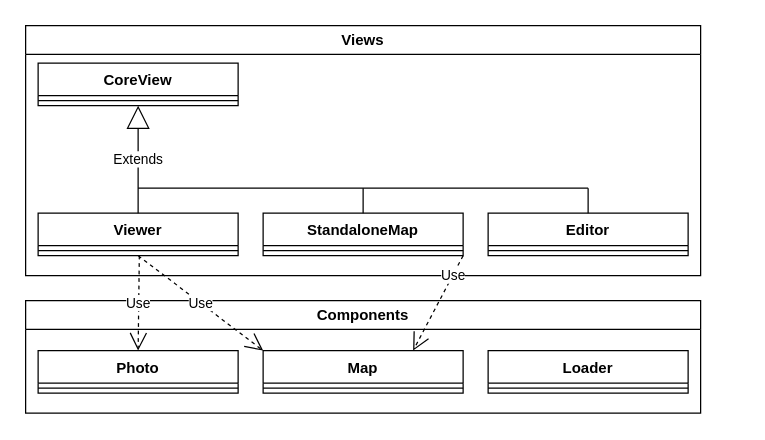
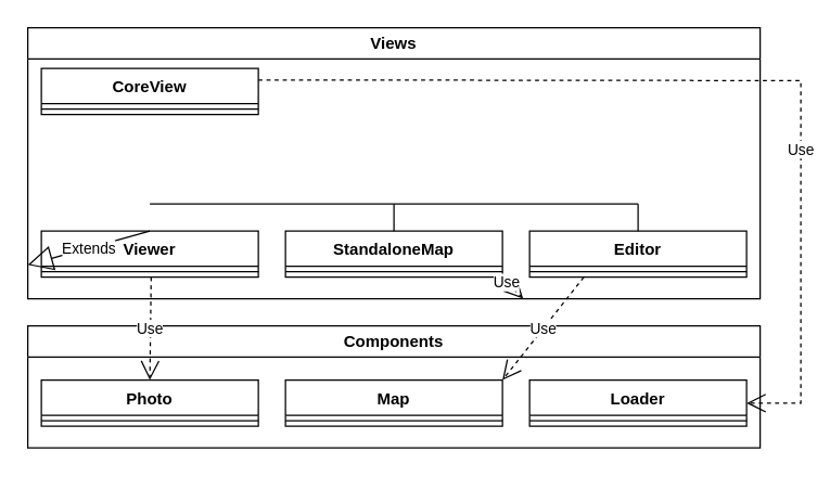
  <mxCell id="0" />
  <mxCell id="1" parent="0" />
  <mxCell id="2" value="CoreView" style="swimlane;fontStyle=1;align=center;verticalAlign=top;childLayout=stackLayout;horizontal=1;startSize=26;horizontalStack=0;resizeParent=1;resizeParentMax=0;resizeLast=0;collapsible=1;marginBottom=0;whiteSpace=wrap;html=1;" vertex="1" parent="1"><mxGeometry x="30" y="50" width="160" height="34" as="geometry" /></mxCell>
  <mxCell id="3" value="" style="line;strokeWidth=1;fillColor=none;align=left;verticalAlign=middle;spacingTop=-1;spacingLeft=3;spacingRight=3;rotatable=0;labelPosition=right;points=[];portConstraint=eastwest;strokeColor=inherit;" vertex="1" parent="2"><mxGeometry y="26" width="160" height="8" as="geometry" /></mxCell>
  <mxCell id="4" value="Viewer" style="swimlane;fontStyle=1;align=center;verticalAlign=top;childLayout=stackLayout;horizontal=1;startSize=26;horizontalStack=0;resizeParent=1;resizeParentMax=0;resizeLast=0;collapsible=1;marginBottom=0;whiteSpace=wrap;html=1;" vertex="1" parent="1"><mxGeometry x="30" y="170" width="160" height="34" as="geometry" /></mxCell>
  <mxCell id="5" value="" style="line;strokeWidth=1;fillColor=none;align=left;verticalAlign=middle;spacingTop=-1;spacingLeft=3;spacingRight=3;rotatable=0;labelPosition=right;points=[];portConstraint=eastwest;strokeColor=inherit;" vertex="1" parent="4"><mxGeometry y="26" width="160" height="8" as="geometry" /></mxCell>
  <mxCell id="6" value="StandaloneMap" style="swimlane;fontStyle=1;align=center;verticalAlign=top;childLayout=stackLayout;horizontal=1;startSize=26;horizontalStack=0;resizeParent=1;resizeParentMax=0;resizeLast=0;collapsible=1;marginBottom=0;whiteSpace=wrap;html=1;" vertex="1" parent="1"><mxGeometry x="210" y="170" width="160" height="34" as="geometry" /></mxCell>
  <mxCell id="7" value="" style="line;strokeWidth=1;fillColor=none;align=left;verticalAlign=middle;spacingTop=-1;spacingLeft=3;spacingRight=3;rotatable=0;labelPosition=right;points=[];portConstraint=eastwest;strokeColor=inherit;" vertex="1" parent="6"><mxGeometry y="26" width="160" height="8" as="geometry" /></mxCell>
  <mxCell id="8" value="Editor" style="swimlane;fontStyle=1;align=center;verticalAlign=top;childLayout=stackLayout;horizontal=1;startSize=26;horizontalStack=0;resizeParent=1;resizeParentMax=0;resizeLast=0;collapsible=1;marginBottom=0;whiteSpace=wrap;html=1;" vertex="1" parent="1"><mxGeometry x="390" y="170" width="160" height="34" as="geometry" /></mxCell>
  <mxCell id="9" value="" style="line;strokeWidth=1;fillColor=none;align=left;verticalAlign=middle;spacingTop=-1;spacingLeft=3;spacingRight=3;rotatable=0;labelPosition=right;points=[];portConstraint=eastwest;strokeColor=inherit;" vertex="1" parent="8"><mxGeometry y="26" width="160" height="8" as="geometry" /></mxCell>
- <mxCell id="10" value="Extends" style="endArrow=block;endSize=16;endFill=0;html=1;rounded=0;exitX=0.5;exitY=0;exitDx=0;exitDy=0;entryX=0.5;entryY=1;entryDx=0;entryDy=0;" edge="1" parent="1" source="4" target="2"><mxGeometry width="160" relative="1" as="geometry"><mxPoint x="320" y="270" as="sourcePoint" /><mxPoint x="480" y="270" as="targetPoint" /></mxGeometry></mxCell>
+ <mxCell id="10" value="Extends" style="endArrow=block;endSize=16;endFill=0;html=1;rounded=0;exitX=0.5;exitY=0;exitDx=0;exitDy=0;" edge="1" parent="1" source="4" target="14"><mxGeometry width="160" relative="1" as="geometry"><mxPoint x="320" y="270" as="sourcePoint" /><mxPoint x="480" y="270" as="targetPoint" /></mxGeometry></mxCell>
  <mxCell id="11" value="" style="endArrow=none;html=1;rounded=0;" edge="1" parent="1"><mxGeometry width="50" height="50" relative="1" as="geometry"><mxPoint x="110" y="150" as="sourcePoint" /><mxPoint x="470" y="150" as="targetPoint" /></mxGeometry></mxCell>
  <mxCell id="12" value="" style="endArrow=none;html=1;rounded=0;exitX=0.5;exitY=0;exitDx=0;exitDy=0;" edge="1" parent="1" source="6"><mxGeometry width="50" height="50" relative="1" as="geometry"><mxPoint x="380" y="300" as="sourcePoint" /><mxPoint x="290" y="150" as="targetPoint" /></mxGeometry></mxCell>
  <mxCell id="13" value="" style="endArrow=none;html=1;rounded=0;exitX=0.5;exitY=0;exitDx=0;exitDy=0;" edge="1" parent="1" source="8"><mxGeometry width="50" height="50" relative="1" as="geometry"><mxPoint x="300" y="180" as="sourcePoint" /><mxPoint x="470" y="150" as="targetPoint" /></mxGeometry></mxCell>
  <mxCell id="14" value="Views" style="swimlane;whiteSpace=wrap;html=1;" vertex="1" parent="1"><mxGeometry x="20" y="20" width="540" height="200" as="geometry" /></mxCell>
  <mxCell id="15" value="Components" style="swimlane;whiteSpace=wrap;html=1;" vertex="1" parent="1"><mxGeometry x="20" y="240" width="540" height="90" as="geometry" /></mxCell>
  <mxCell id="16" value="Photo" style="swimlane;fontStyle=1;align=center;verticalAlign=top;childLayout=stackLayout;horizontal=1;startSize=26;horizontalStack=0;resizeParent=1;resizeParentMax=0;resizeLast=0;collapsible=1;marginBottom=0;whiteSpace=wrap;html=1;" vertex="1" parent="15"><mxGeometry x="10" y="40" width="160" height="34" as="geometry" /></mxCell>
  <mxCell id="17" value="" style="line;strokeWidth=1;fillColor=none;align=left;verticalAlign=middle;spacingTop=-1;spacingLeft=3;spacingRight=3;rotatable=0;labelPosition=right;points=[];portConstraint=eastwest;strokeColor=inherit;" vertex="1" parent="16"><mxGeometry y="26" width="160" height="8" as="geometry" /></mxCell>
  <mxCell id="18" value="Loader" style="swimlane;fontStyle=1;align=center;verticalAlign=top;childLayout=stackLayout;horizontal=1;startSize=26;horizontalStack=0;resizeParent=1;resizeParentMax=0;resizeLast=0;collapsible=1;marginBottom=0;whiteSpace=wrap;html=1;" vertex="1" parent="15"><mxGeometry x="370" y="40" width="160" height="34" as="geometry" /></mxCell>
  <mxCell id="19" value="" style="line;strokeWidth=1;fillColor=none;align=left;verticalAlign=middle;spacingTop=-1;spacingLeft=3;spacingRight=3;rotatable=0;labelPosition=right;points=[];portConstraint=eastwest;strokeColor=inherit;" vertex="1" parent="18"><mxGeometry y="26" width="160" height="8" as="geometry" /></mxCell>
  <mxCell id="20" value="Map" style="swimlane;fontStyle=1;align=center;verticalAlign=top;childLayout=stackLayout;horizontal=1;startSize=26;horizontalStack=0;resizeParent=1;resizeParentMax=0;resizeLast=0;collapsible=1;marginBottom=0;whiteSpace=wrap;html=1;" vertex="1" parent="15"><mxGeometry x="190" y="40" width="160" height="34" as="geometry" /></mxCell>
  <mxCell id="21" value="" style="line;strokeWidth=1;fillColor=none;align=left;verticalAlign=middle;spacingTop=-1;spacingLeft=3;spacingRight=3;rotatable=0;labelPosition=right;points=[];portConstraint=eastwest;strokeColor=inherit;" vertex="1" parent="20"><mxGeometry y="26" width="160" height="8" as="geometry" /></mxCell>
- <mxCell id="22" value="Use" style="endArrow=open;endSize=12;dashed=1;html=1;rounded=0;exitX=0.5;exitY=1;exitDx=0;exitDy=0;entryX=0;entryY=0;entryDx=0;entryDy=0;" edge="1" parent="1" source="4" target="20"><mxGeometry width="160" relative="1" as="geometry"><mxPoint x="380" y="310" as="sourcePoint" /><mxPoint x="244" y="282" as="targetPoint" /></mxGeometry></mxCell>
  <mxCell id="23" value="Use" style="endArrow=open;endSize=12;dashed=1;html=1;rounded=0;exitX=0.506;exitY=1;exitDx=0;exitDy=0;exitPerimeter=0;entryX=0.5;entryY=0;entryDx=0;entryDy=0;" edge="1" parent="1" source="5" target="16"><mxGeometry width="160" relative="1" as="geometry"><mxPoint x="380" y="310" as="sourcePoint" /><mxPoint x="540" y="310" as="targetPoint" /></mxGeometry></mxCell>
- <mxCell id="26" value="Use" style="endArrow=open;endSize=12;dashed=1;html=1;rounded=0;exitX=1;exitY=1;exitDx=0;exitDy=0;entryX=0.75;entryY=0;entryDx=0;entryDy=0;" edge="1" parent="1" source="6" target="20"><mxGeometry x="-0.579" width="160" relative="1" as="geometry"><mxPoint x="220" y="370" as="sourcePoint" /><mxPoint x="250" y="280" as="targetPoint" /><mxPoint as="offset" /></mxGeometry></mxCell>
+ <mxCell id="24" value="Use" style="endArrow=open;endSize=12;dashed=1;html=1;rounded=0;exitX=1;exitY=0.25;exitDx=0;exitDy=0;entryX=1;entryY=0.5;entryDx=0;entryDy=0;" edge="1" parent="1" source="2" target="18"><mxGeometry x="0.33" width="160" relative="1" as="geometry"><mxPoint x="121" y="214" as="sourcePoint" /><mxPoint x="300" y="290" as="targetPoint" /><Array as="points"><mxPoint x="590" y="59" /><mxPoint x="590" y="297" /></Array><mxPoint as="offset" /></mxGeometry></mxCell>
+ <mxCell id="25" value="Use" style="endArrow=open;endSize=12;dashed=1;html=1;rounded=0;exitX=0.25;exitY=1;exitDx=0;exitDy=0;entryX=1;entryY=0;entryDx=0;entryDy=0;" edge="1" parent="1" source="8" target="20"><mxGeometry width="160" relative="1" as="geometry"><mxPoint x="330" y="400" as="sourcePoint" /><mxPoint x="490" y="400" as="targetPoint" /></mxGeometry></mxCell>
+ <mxCell id="26" value="Use" style="endArrow=open;endSize=12;dashed=1;html=1;rounded=0;exitX=1;exitY=1;exitDx=0;exitDy=0;" edge="1" parent="1" source="6" target="14"><mxGeometry x="-0.579" width="160" relative="1" as="geometry"><mxPoint x="220" y="370" as="sourcePoint" /><mxPoint x="250" y="280" as="targetPoint" /><mxPoint as="offset" /></mxGeometry></mxCell>
